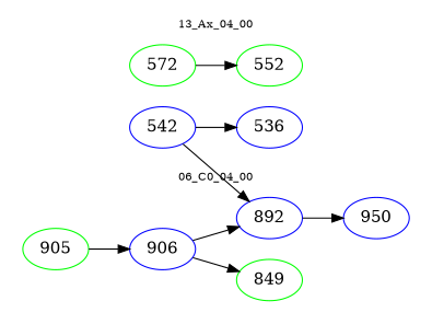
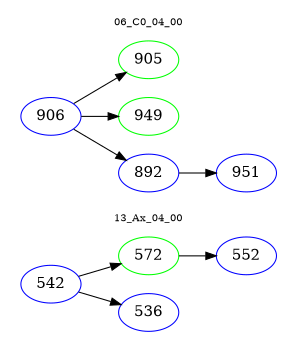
  digraph {
    rankdir=LR
    node [color=blue]
    edge [color=black]
    n1 [label=542]
    n2 [label=536]
    n3 [color=green label=572]
-   n4 [color=green label=552]
+   n4 [label=552]
    n5 [label=906]
    n6 [label=892]
-   n7 [color=green label=849]
+   n7 [color=green label=949]
    n8 [color=green label=905]
-   n9 [label=950]
+   n9 [label=951]
    subgraph cluster_1 {
      color=white
      fontsize=10
      label="13_Ax_04_00"
      n1
      n2
      n3
      n4
    }
    subgraph cluster_2 {
      color=white
      fontsize=10
      label="06_C0_04_00"
      n5
      n6
      n7
      n8
      n9
    }
    n1 -> n2
-   n1 -> n6
+   n1 -> n3
    n3 -> n4
    n5 -> n6
    n5 -> n7
-   n8 -> n5
+   n5 -> n8
    n6 -> n9
  }
